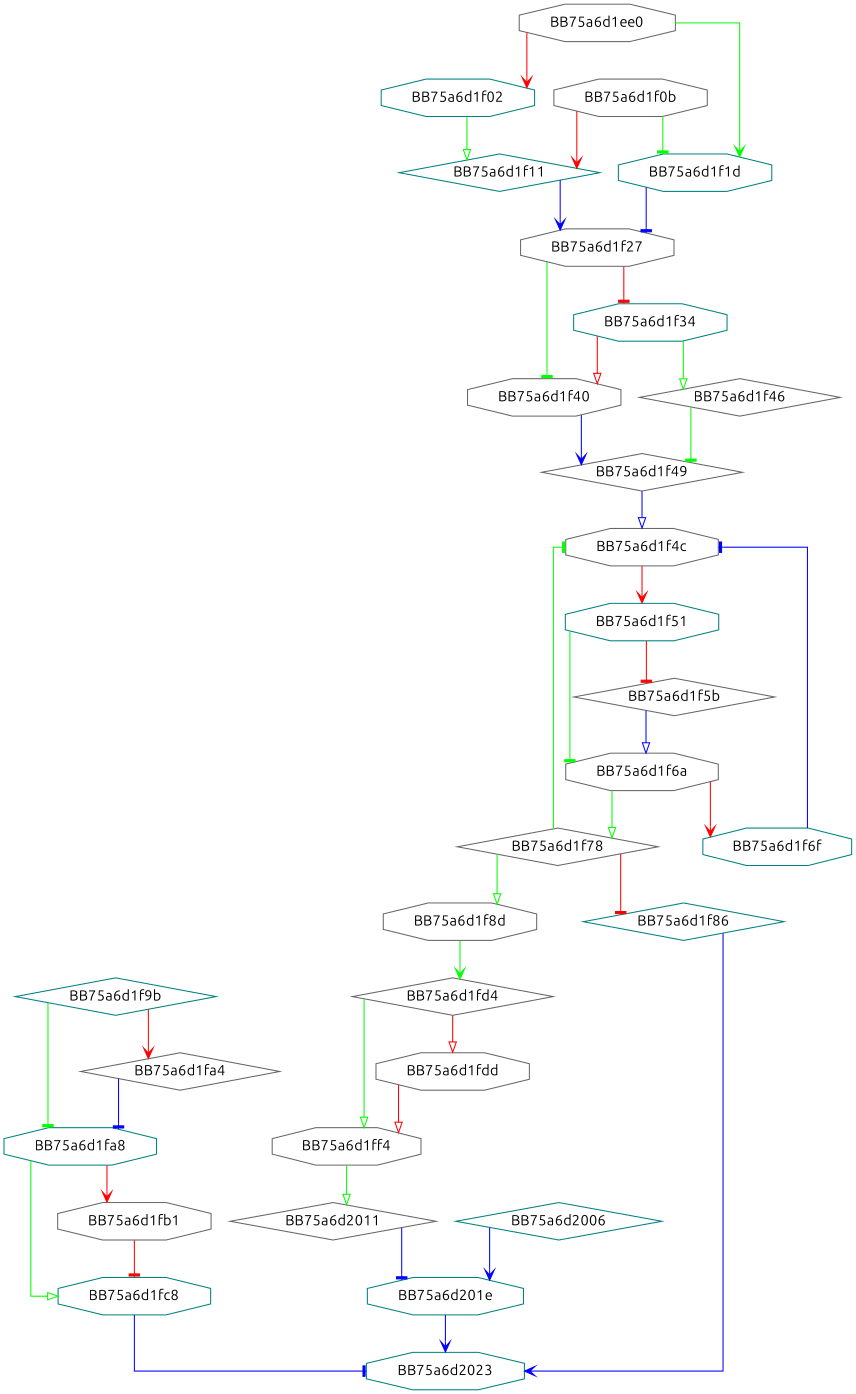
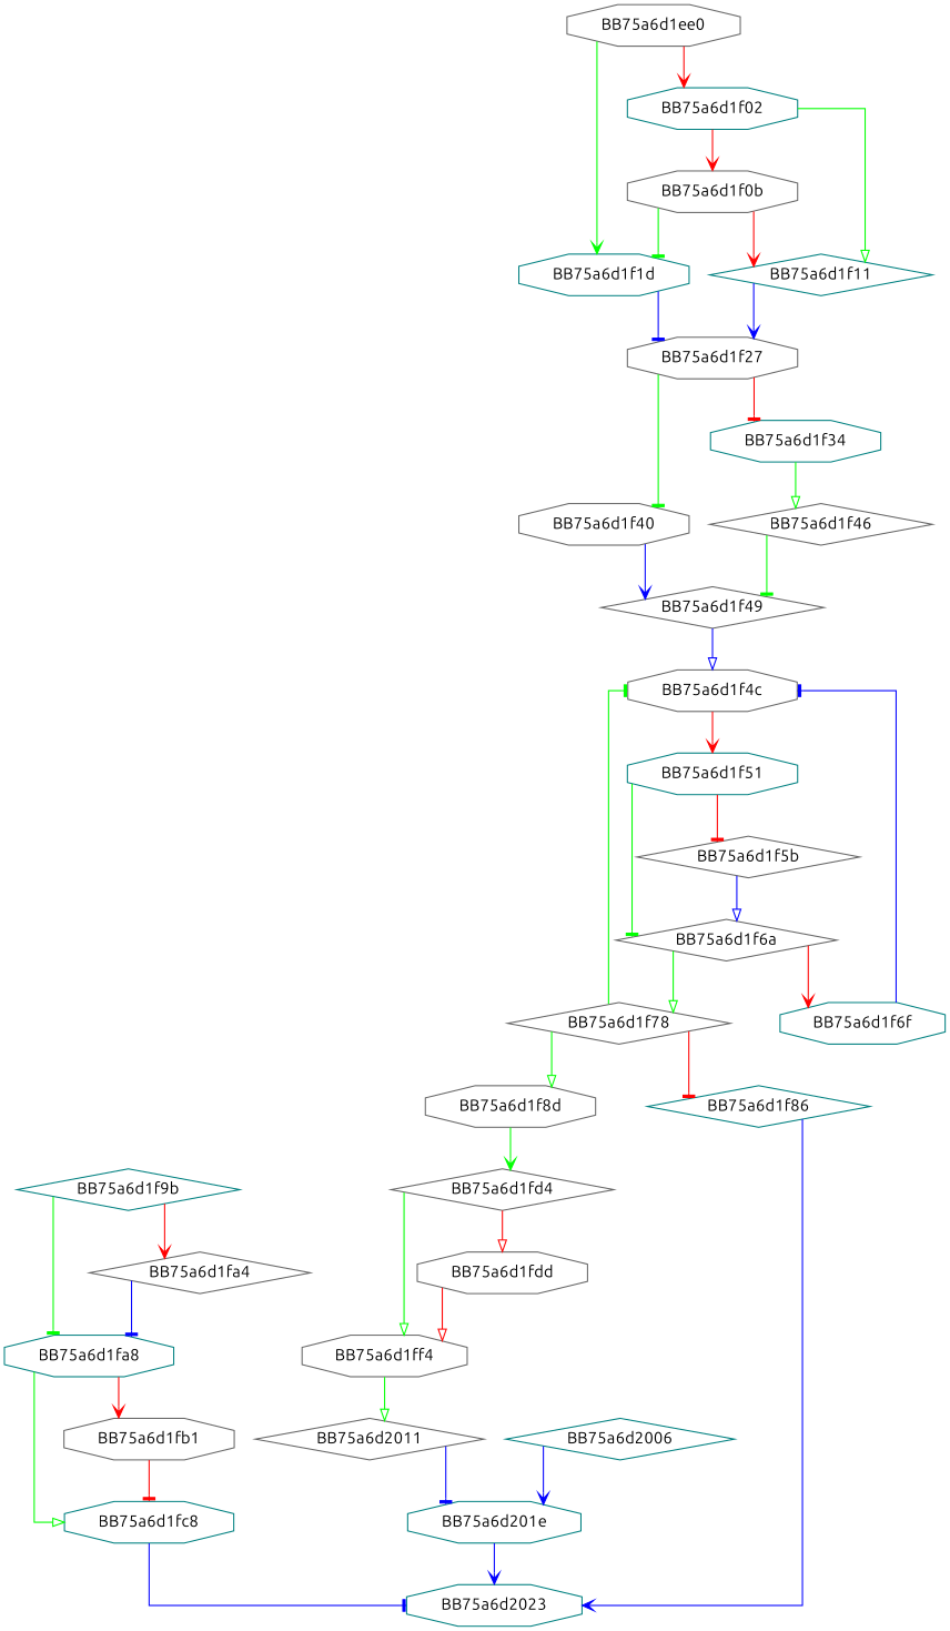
  digraph {
    fontname=Ubuntu
    splines=ortho
    node [color=gray40 fontname=Ubuntu shape=octagon]
    edge [arrowhead=tee color=green fontname=Ubuntu]
    BB75a6d1f1d [color=teal]
    BB75a6d1ee0
    BB75a6d1f02 [color=teal]
    BB75a6d1f27
    BB75a6d1f11 [color=teal shape=diamond]
    BB75a6d1f0b
    BB75a6d1f40
    BB75a6d1f34 [color=teal]
    BB75a6d1f49 [shape=diamond]
    BB75a6d1f46 [shape=diamond]
    BB75a6d1f4c
    BB75a6d1f51 [color=teal]
    BB75a6d1f78 [shape=diamond]
    BB75a6d1f8d
    BB75a6d1f86 [color=teal shape=diamond]
-   BB75a6d1f6a
+   BB75a6d1f6a [shape=diamond]
    BB75a6d1f5b [shape=diamond]
    BB75a6d1fd4 [shape=diamond]
    BB75a6d2023 [color=teal]
    BB75a6d1f6f [color=teal]
    BB75a6d1ff4
    BB75a6d1fdd
    BB75a6d2011 [shape=diamond]
    BB75a6d1fa8 [color=teal]
    BB75a6d1fc8 [color=teal]
    BB75a6d1fb1
    BB75a6d1f9b [color=teal shape=diamond]
    BB75a6d1fa4 [shape=diamond]
    BB75a6d201e [color=teal]
    BB75a6d2006 [color=teal shape=diamond]
    BB75a6d1f1d -> BB75a6d1f27 [color=blue]
    BB75a6d1ee0 -> BB75a6d1f1d [arrowhead=vee]
    BB75a6d1ee0 -> BB75a6d1f02 [arrowhead=vee color=red]
    BB75a6d1f02 -> BB75a6d1f11 [arrowhead=onormal]
+   BB75a6d1f02 -> BB75a6d1f0b [arrowhead=vee color=red]
    BB75a6d1f27 -> BB75a6d1f40
    BB75a6d1f27 -> BB75a6d1f34 [color=red]
    BB75a6d1f11 -> BB75a6d1f27 [arrowhead=vee color=blue]
    BB75a6d1f0b -> BB75a6d1f1d
    BB75a6d1f0b -> BB75a6d1f11 [arrowhead=vee color=red]
    BB75a6d1f40 -> BB75a6d1f49 [arrowhead=vee color=blue]
-   BB75a6d1f34 -> BB75a6d1f40 [arrowhead=onormal color=red]
    BB75a6d1f34 -> BB75a6d1f46 [arrowhead=onormal]
    BB75a6d1f49 -> BB75a6d1f4c [arrowhead=onormal color=blue]
    BB75a6d1f46 -> BB75a6d1f49
    BB75a6d1f4c -> BB75a6d1f51 [arrowhead=vee color=red]
    BB75a6d1f51 -> BB75a6d1f6a
    BB75a6d1f51 -> BB75a6d1f5b [color=red]
    BB75a6d1f78 -> BB75a6d1f4c
    BB75a6d1f78 -> BB75a6d1f8d [arrowhead=onormal]
    BB75a6d1f78 -> BB75a6d1f86 [color=red]
    BB75a6d1f8d -> BB75a6d1fd4 [arrowhead=vee]
    BB75a6d1f86 -> BB75a6d2023 [arrowhead=vee color=blue]
    BB75a6d1f6a -> BB75a6d1f78 [arrowhead=onormal]
    BB75a6d1f6a -> BB75a6d1f6f [arrowhead=vee color=red]
    BB75a6d1f5b -> BB75a6d1f6a [arrowhead=onormal color=blue]
    BB75a6d1fd4 -> BB75a6d1ff4 [arrowhead=onormal]
    BB75a6d1fd4 -> BB75a6d1fdd [arrowhead=onormal color=red]
    BB75a6d1f6f -> BB75a6d1f4c [color=blue]
    BB75a6d1ff4 -> BB75a6d2011 [arrowhead=onormal]
    BB75a6d1fdd -> BB75a6d1ff4 [arrowhead=onormal color=red]
    BB75a6d2011 -> BB75a6d201e [color=blue]
    BB75a6d1fa8 -> BB75a6d1fc8 [arrowhead=onormal]
    BB75a6d1fa8 -> BB75a6d1fb1 [arrowhead=vee color=red]
    BB75a6d1fc8 -> BB75a6d2023 [color=blue]
    BB75a6d1fb1 -> BB75a6d1fc8 [color=red]
    BB75a6d1f9b -> BB75a6d1fa8
    BB75a6d1f9b -> BB75a6d1fa4 [arrowhead=vee color=red]
    BB75a6d1fa4 -> BB75a6d1fa8 [color=blue]
    BB75a6d201e -> BB75a6d2023 [arrowhead=vee color=blue]
    BB75a6d2006 -> BB75a6d201e [arrowhead=vee color=blue]
  }
